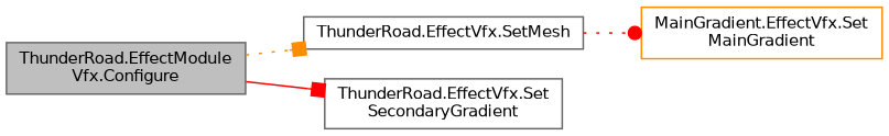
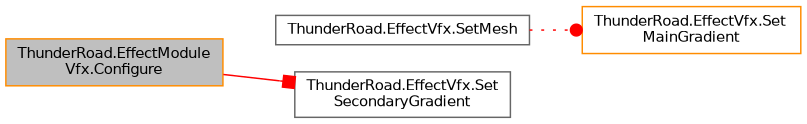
  digraph {
    rankdir=LR
    node [color=darkorange fillcolor=white fontname=Helvetica fontsize=10 shape=record style=filled]
    edge [arrowhead=box color=red fontname=Helvetica fontsize=10 labelfontname=Helvetica labelfontsize=10 style=dotted]
-   n1 [color=gray40 fillcolor=grey75 fontcolor=black height=0.2 label="ThunderRoad.EffectModule\lVfx.Configure" width=0.4]
+   n1 [fillcolor=grey75 fontcolor=black height=0.2 label="ThunderRoad.EffectModule\lVfx.Configure" width=0.4]
    n2 [color=gray40 height=0.2 label="ThunderRoad.EffectVfx.SetMesh" width=0.4]
    n3 [color=gray40 height=0.2 label="ThunderRoad.EffectVfx.Set\lSecondaryGradient" width=0.4]
-   n4 [height=0.2 label="MainGradient.EffectVfx.Set\lMainGradient" width=0.4]
-   n1 -> n2 [color=darkorange]
+   n4 [height=0.2 label="ThunderRoad.EffectVfx.Set\lMainGradient" width=0.4]
    n1 -> n3 [style=solid]
    n2 -> n4 [arrowhead=dot]
  }
